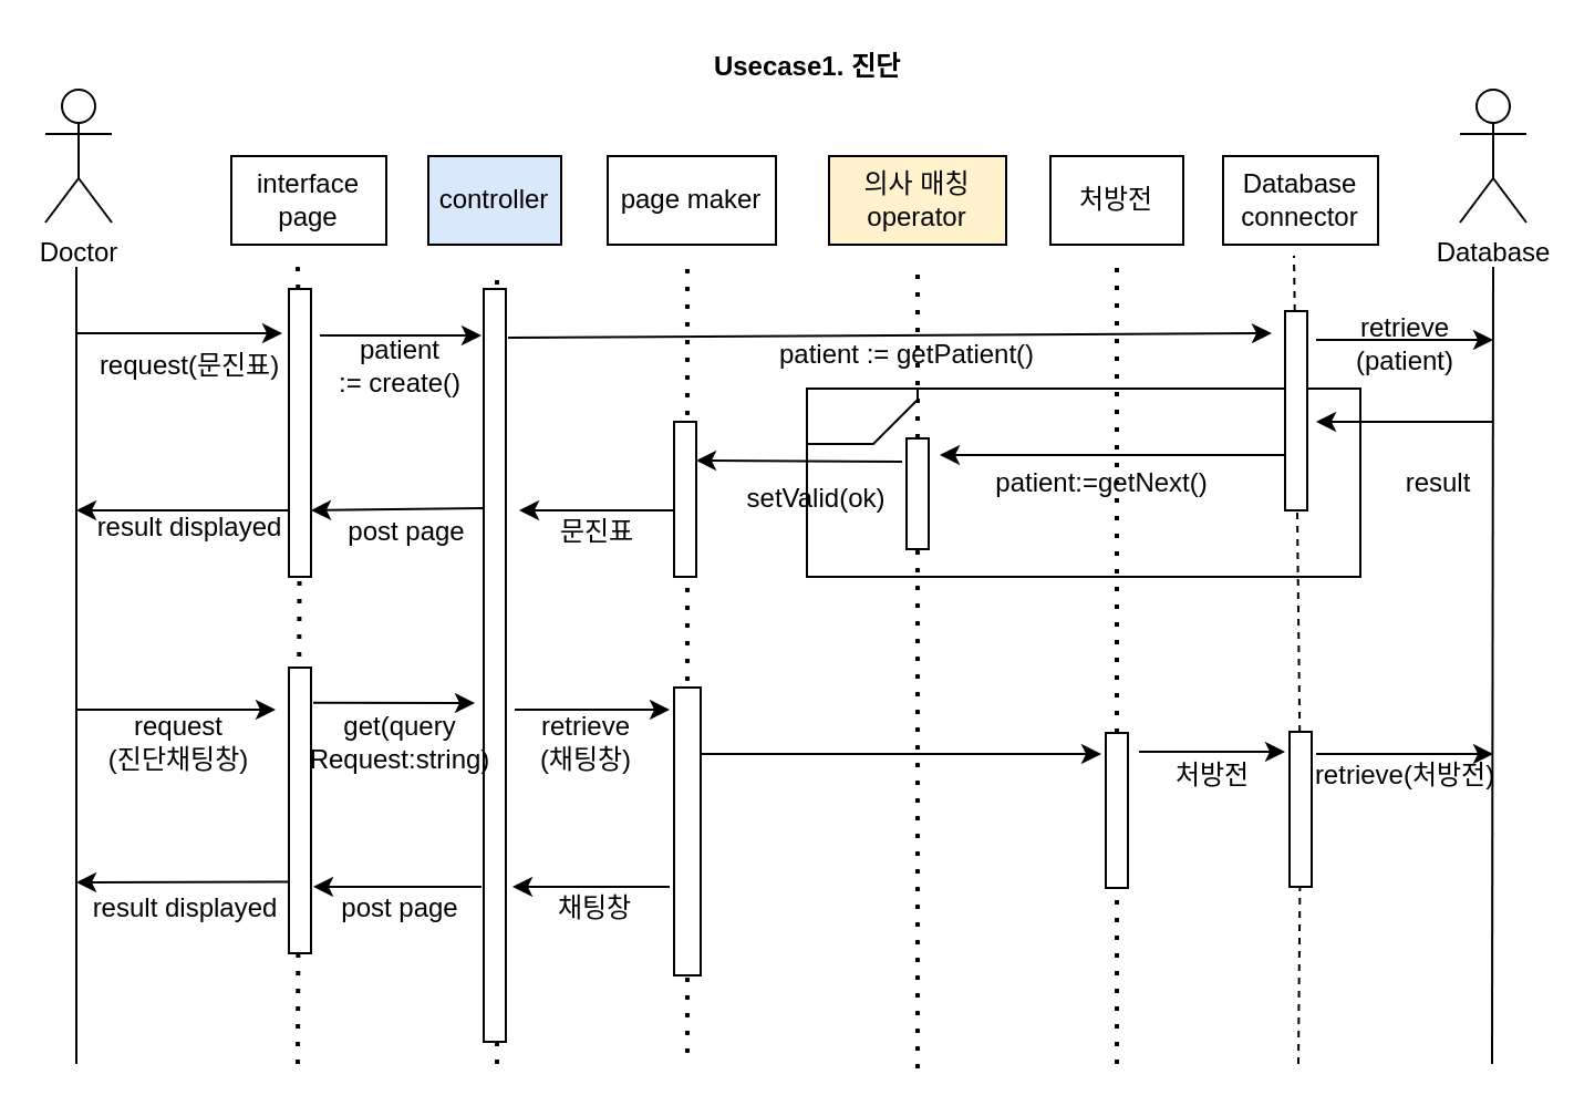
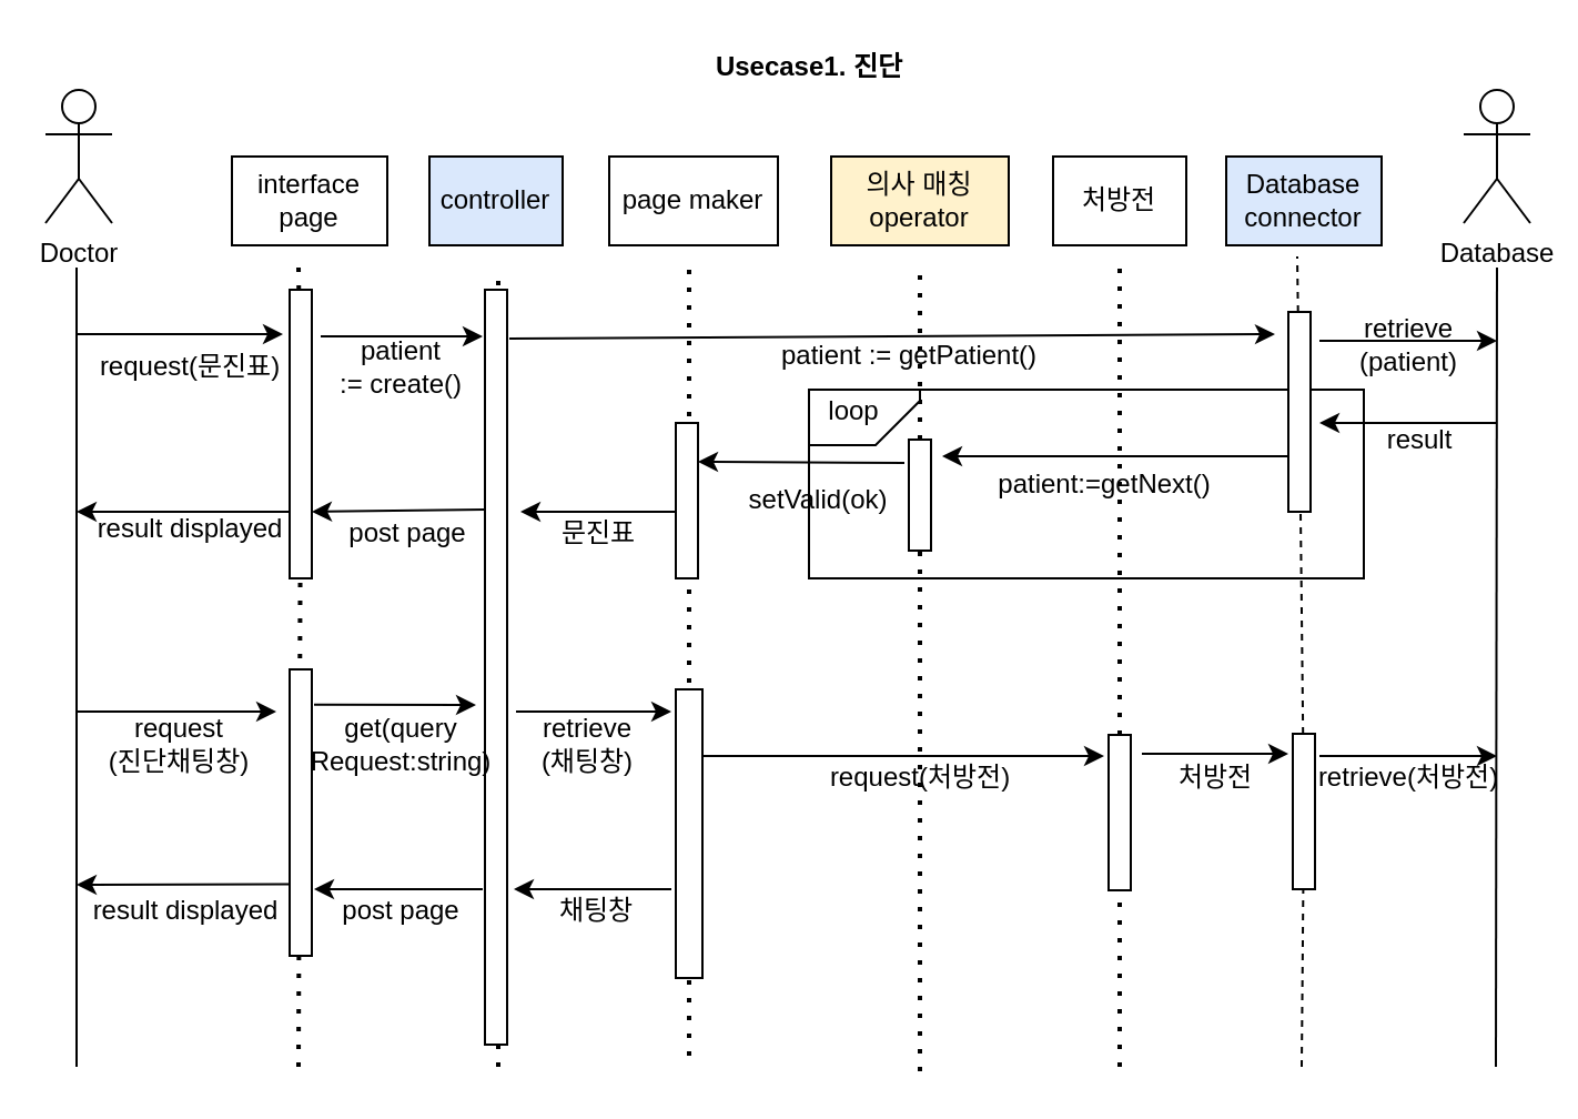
  <mxCell id="0" />
  <mxCell id="1" parent="0" />
  <mxCell id="2" value="" style="rounded=0;whiteSpace=wrap;html=1;" vertex="1" parent="1"><mxGeometry x="364" y="175" width="250" height="85" as="geometry" /></mxCell>
  <mxCell id="3" value="" style="endArrow=none;html=1;" edge="1" parent="1"><mxGeometry width="50" height="50" relative="1" as="geometry"><mxPoint x="34" y="480" as="sourcePoint" /><mxPoint x="34" y="120" as="targetPoint" /></mxGeometry></mxCell>
  <mxCell id="4" value="Doctor" style="shape=umlActor;verticalLabelPosition=bottom;verticalAlign=top;html=1;outlineConnect=0;" vertex="1" parent="1"><mxGeometry x="20" y="40" width="30" height="60" as="geometry" /></mxCell>
  <mxCell id="5" value="" style="endArrow=none;html=1;" edge="1" parent="1"><mxGeometry width="50" height="50" relative="1" as="geometry"><mxPoint x="673.5" y="480" as="sourcePoint" /><mxPoint x="674" y="120" as="targetPoint" /></mxGeometry></mxCell>
  <mxCell id="6" value="Database" style="shape=umlActor;verticalLabelPosition=bottom;verticalAlign=top;html=1;outlineConnect=0;" vertex="1" parent="1"><mxGeometry x="659" y="40" width="30" height="60" as="geometry" /></mxCell>
  <mxCell id="7" value="" style="endArrow=none;dashed=1;html=1;dashPattern=1 3;strokeWidth=2;startArrow=none;" edge="1" parent="1" source="20"><mxGeometry width="50" height="50" relative="1" as="geometry"><mxPoint x="134" y="480" as="sourcePoint" /><mxPoint x="134" y="120" as="targetPoint" /></mxGeometry></mxCell>
  <mxCell id="8" value="interface page" style="rounded=0;whiteSpace=wrap;html=1;" vertex="1" parent="1"><mxGeometry x="104" y="70" width="70" height="40" as="geometry" /></mxCell>
  <mxCell id="9" value="" style="endArrow=classic;html=1;" edge="1" parent="1"><mxGeometry width="50" height="50" relative="1" as="geometry"><mxPoint x="34" y="150" as="sourcePoint" /><mxPoint x="127" y="150" as="targetPoint" /></mxGeometry></mxCell>
  <mxCell id="10" value="" style="endArrow=none;dashed=1;html=1;dashPattern=1 3;strokeWidth=2;" edge="1" parent="1"><mxGeometry width="50" height="50" relative="1" as="geometry"><mxPoint x="224" y="480" as="sourcePoint" /><mxPoint x="224" y="120" as="targetPoint" /></mxGeometry></mxCell>
  <mxCell id="11" value="controller" style="rounded=0;whiteSpace=wrap;html=1;fillColor=#dae8fc;" vertex="1" parent="1"><mxGeometry x="193" y="70" width="60" height="40" as="geometry" /></mxCell>
  <mxCell id="12" value="" style="endArrow=none;dashed=1;html=1;dashPattern=1 3;strokeWidth=2;" edge="1" parent="1"><mxGeometry width="50" height="50" relative="1" as="geometry"><mxPoint x="310" y="475" as="sourcePoint" /><mxPoint x="310" y="115" as="targetPoint" /></mxGeometry></mxCell>
  <mxCell id="13" value="" style="endArrow=none;dashed=1;html=1;startArrow=none;" edge="1" parent="1" source="29"><mxGeometry width="50" height="50" relative="1" as="geometry"><mxPoint x="584" y="480" as="sourcePoint" /><mxPoint x="584" y="115" as="targetPoint" /></mxGeometry></mxCell>
  <mxCell id="14" value="page maker" style="rounded=0;whiteSpace=wrap;html=1;" vertex="1" parent="1"><mxGeometry x="274" y="70" width="76" height="40" as="geometry" /></mxCell>
- <mxCell id="15" value="Database connector" style="rounded=0;whiteSpace=wrap;html=1;" vertex="1" parent="1"><mxGeometry x="552" y="70" width="70" height="40" as="geometry" /></mxCell>
+ <mxCell id="15" value="Database connector" style="rounded=0;whiteSpace=wrap;html=1;fillColor=#dae8fc;" vertex="1" parent="1"><mxGeometry x="552" y="70" width="70" height="40" as="geometry" /></mxCell>
  <mxCell id="16" value="의사 매칭 operator" style="rounded=0;whiteSpace=wrap;html=1;fillColor=#fff2cc;" vertex="1" parent="1"><mxGeometry x="374" y="70" width="80" height="40" as="geometry" /></mxCell>
  <mxCell id="17" value="" style="endArrow=none;dashed=1;html=1;dashPattern=1 3;strokeWidth=2;startArrow=none;" edge="1" parent="1" source="24"><mxGeometry width="50" height="50" relative="1" as="geometry"><mxPoint x="414" y="482" as="sourcePoint" /><mxPoint x="414" y="120" as="targetPoint" /></mxGeometry></mxCell>
  <mxCell id="18" value="" style="endArrow=none;dashed=1;html=1;dashPattern=1 3;strokeWidth=2;startArrow=none;" edge="1" parent="1" source="26"><mxGeometry width="50" height="50" relative="1" as="geometry"><mxPoint x="504" y="480" as="sourcePoint" /><mxPoint x="504" y="120" as="targetPoint" /></mxGeometry></mxCell>
  <mxCell id="19" value="처방전" style="rounded=0;whiteSpace=wrap;html=1;" vertex="1" parent="1"><mxGeometry x="474" y="70" width="60" height="40" as="geometry" /></mxCell>
  <mxCell id="20" value="" style="rounded=0;whiteSpace=wrap;html=1;" vertex="1" parent="1"><mxGeometry x="130" y="130" width="10" height="130" as="geometry" /></mxCell>
  <mxCell id="21" value="" style="endArrow=none;dashed=1;html=1;dashPattern=1 3;strokeWidth=2;" edge="1" parent="1" target="20"><mxGeometry width="50" height="50" relative="1" as="geometry"><mxPoint x="134" y="480" as="sourcePoint" /><mxPoint x="134" y="120" as="targetPoint" /></mxGeometry></mxCell>
  <mxCell id="22" value="" style="rounded=0;whiteSpace=wrap;html=1;" vertex="1" parent="1"><mxGeometry x="218" y="130" width="10" height="340" as="geometry" /></mxCell>
  <mxCell id="23" value="" style="rounded=0;whiteSpace=wrap;html=1;" vertex="1" parent="1"><mxGeometry x="304" y="190" width="10" height="70" as="geometry" /></mxCell>
  <mxCell id="24" value="" style="rounded=0;whiteSpace=wrap;html=1;" vertex="1" parent="1"><mxGeometry x="409" y="197.5" width="10" height="50" as="geometry" /></mxCell>
  <mxCell id="25" value="" style="endArrow=none;dashed=1;html=1;dashPattern=1 3;strokeWidth=2;" edge="1" parent="1" target="24"><mxGeometry width="50" height="50" relative="1" as="geometry"><mxPoint x="414" y="482" as="sourcePoint" /><mxPoint x="414" y="120" as="targetPoint" /></mxGeometry></mxCell>
  <mxCell id="26" value="" style="rounded=0;whiteSpace=wrap;html=1;" vertex="1" parent="1"><mxGeometry x="499" y="330.5" width="10" height="70" as="geometry" /></mxCell>
  <mxCell id="27" value="" style="endArrow=none;dashed=1;html=1;dashPattern=1 3;strokeWidth=2;" edge="1" parent="1" target="26"><mxGeometry width="50" height="50" relative="1" as="geometry"><mxPoint x="504" y="480" as="sourcePoint" /><mxPoint x="504" y="120" as="targetPoint" /></mxGeometry></mxCell>
  <mxCell id="28" value="request(문진표)" style="text;html=1;align=center;verticalAlign=middle;resizable=0;points=[];autosize=1;strokeColor=none;" vertex="1" parent="1"><mxGeometry x="40" y="155" width="90" height="20" as="geometry" /></mxCell>
  <mxCell id="29" value="" style="rounded=0;whiteSpace=wrap;html=1;" vertex="1" parent="1"><mxGeometry x="580" y="140" width="10" height="90" as="geometry" /></mxCell>
  <mxCell id="30" value="" style="endArrow=none;dashed=1;html=1;startArrow=none;" edge="1" parent="1" source="31" target="29"><mxGeometry width="50" height="50" relative="1" as="geometry"><mxPoint x="584" y="480" as="sourcePoint" /><mxPoint x="584" y="115" as="targetPoint" /></mxGeometry></mxCell>
  <mxCell id="31" value="" style="rounded=0;whiteSpace=wrap;html=1;" vertex="1" parent="1"><mxGeometry x="582" y="330" width="10" height="70" as="geometry" /></mxCell>
  <mxCell id="32" value="" style="endArrow=none;dashed=1;html=1;" edge="1" parent="1" target="31"><mxGeometry width="50" height="50" relative="1" as="geometry"><mxPoint x="586" y="480" as="sourcePoint" /><mxPoint x="584.918" y="201" as="targetPoint" /></mxGeometry></mxCell>
  <mxCell id="33" value="" style="endArrow=classic;html=1;" edge="1" parent="1"><mxGeometry width="50" height="50" relative="1" as="geometry"><mxPoint x="229" y="152" as="sourcePoint" /><mxPoint x="574" y="150" as="targetPoint" /></mxGeometry></mxCell>
  <mxCell id="34" value="" style="endArrow=classic;html=1;exitX=1.4;exitY=0.177;exitDx=0;exitDy=0;exitPerimeter=0;" edge="1" parent="1"><mxGeometry width="50" height="50" relative="1" as="geometry"><mxPoint x="144" y="151.01" as="sourcePoint" /><mxPoint x="217" y="151" as="targetPoint" /></mxGeometry></mxCell>
  <mxCell id="35" value="" style="endArrow=classic;html=1;" edge="1" parent="1"><mxGeometry width="50" height="50" relative="1" as="geometry"><mxPoint x="594" y="153" as="sourcePoint" /><mxPoint x="674" y="153" as="targetPoint" /></mxGeometry></mxCell>
  <mxCell id="36" value="" style="endArrow=classic;html=1;" edge="1" parent="1"><mxGeometry width="50" height="50" relative="1" as="geometry"><mxPoint x="674" y="190" as="sourcePoint" /><mxPoint x="594" y="190" as="targetPoint" /></mxGeometry></mxCell>
  <mxCell id="37" value="" style="endArrow=classic;html=1;" edge="1" parent="1"><mxGeometry width="50" height="50" relative="1" as="geometry"><mxPoint x="580" y="205" as="sourcePoint" /><mxPoint x="424" y="205" as="targetPoint" /></mxGeometry></mxCell>
  <mxCell id="38" value="" style="endArrow=classic;html=1;entryX=1;entryY=0.25;entryDx=0;entryDy=0;" edge="1" parent="1" target="23"><mxGeometry width="50" height="50" relative="1" as="geometry"><mxPoint x="407" y="208" as="sourcePoint" /><mxPoint x="317" y="200.5" as="targetPoint" /></mxGeometry></mxCell>
  <mxCell id="39" value="" style="endArrow=classic;html=1;" edge="1" parent="1"><mxGeometry width="50" height="50" relative="1" as="geometry"><mxPoint x="304" y="230" as="sourcePoint" /><mxPoint x="234" y="230" as="targetPoint" /></mxGeometry></mxCell>
  <mxCell id="40" value="" style="endArrow=classic;html=1;exitX=0;exitY=0.291;exitDx=0;exitDy=0;exitPerimeter=0;" edge="1" parent="1" source="22"><mxGeometry width="50" height="50" relative="1" as="geometry"><mxPoint x="304" y="230" as="sourcePoint" /><mxPoint x="140" y="230" as="targetPoint" /></mxGeometry></mxCell>
  <mxCell id="41" value="" style="rounded=0;whiteSpace=wrap;html=1;" vertex="1" parent="1"><mxGeometry x="304" y="310" width="12" height="130" as="geometry" /></mxCell>
  <mxCell id="42" value="" style="endArrow=classic;html=1;" edge="1" parent="1"><mxGeometry width="50" height="50" relative="1" as="geometry"><mxPoint x="34" y="320" as="sourcePoint" /><mxPoint x="124" y="320" as="targetPoint" /></mxGeometry></mxCell>
  <mxCell id="43" value="" style="rounded=0;whiteSpace=wrap;html=1;" vertex="1" parent="1"><mxGeometry x="130" y="301" width="10" height="129" as="geometry" /></mxCell>
  <mxCell id="44" value="" style="endArrow=classic;html=1;" edge="1" parent="1"><mxGeometry width="50" height="50" relative="1" as="geometry"><mxPoint x="130" y="230" as="sourcePoint" /><mxPoint x="34" y="230" as="targetPoint" /></mxGeometry></mxCell>
  <mxCell id="45" value="" style="endArrow=classic;html=1;exitX=1.1;exitY=0.123;exitDx=0;exitDy=0;exitPerimeter=0;" edge="1" parent="1" source="43"><mxGeometry width="50" height="50" relative="1" as="geometry"><mxPoint x="304" y="280" as="sourcePoint" /><mxPoint x="214" y="317" as="targetPoint" /></mxGeometry></mxCell>
  <mxCell id="46" value="" style="endArrow=classic;html=1;entryX=-0.167;entryY=0.077;entryDx=0;entryDy=0;entryPerimeter=0;" edge="1" parent="1" target="41"><mxGeometry width="50" height="50" relative="1" as="geometry"><mxPoint x="232" y="320" as="sourcePoint" /><mxPoint x="668" y="310" as="targetPoint" /></mxGeometry></mxCell>
  <mxCell id="47" value="" style="endArrow=classic;html=1;" edge="1" parent="1"><mxGeometry width="50" height="50" relative="1" as="geometry"><mxPoint x="316" y="340" as="sourcePoint" /><mxPoint x="497" y="340" as="targetPoint" /></mxGeometry></mxCell>
  <mxCell id="48" value="" style="endArrow=classic;html=1;" edge="1" parent="1"><mxGeometry width="50" height="50" relative="1" as="geometry"><mxPoint x="514" y="339" as="sourcePoint" /><mxPoint x="580" y="339" as="targetPoint" /></mxGeometry></mxCell>
  <mxCell id="49" value="" style="endArrow=classic;html=1;" edge="1" parent="1"><mxGeometry width="50" height="50" relative="1" as="geometry"><mxPoint x="594" y="340" as="sourcePoint" /><mxPoint x="674" y="340" as="targetPoint" /></mxGeometry></mxCell>
  <mxCell id="50" value="result displayed" style="text;html=1;align=center;verticalAlign=middle;resizable=0;points=[];autosize=1;strokeColor=none;" vertex="1" parent="1"><mxGeometry x="35" y="227.5" width="100" height="20" as="geometry" /></mxCell>
  <mxCell id="51" value="request&lt;br&gt;(진단채팅창)" style="text;html=1;align=center;verticalAlign=middle;resizable=0;points=[];autosize=1;strokeColor=none;" vertex="1" parent="1"><mxGeometry x="40" y="320" width="80" height="30" as="geometry" /></mxCell>
  <mxCell id="52" value="&lt;b&gt;Usecase1. 진단&lt;/b&gt;" style="text;html=1;align=center;verticalAlign=middle;resizable=0;points=[];autosize=1;strokeColor=none;" vertex="1" parent="1"><mxGeometry x="314" y="20" width="100" height="20" as="geometry" /></mxCell>
  <mxCell id="53" value="" style="shape=card;whiteSpace=wrap;html=1;rotation=-180;size=20;" vertex="1" parent="1"><mxGeometry x="364" y="175" width="50" height="25" as="geometry" /></mxCell>
+ <mxCell id="54" value="loop" style="text;html=1;align=center;verticalAlign=middle;resizable=0;points=[];autosize=1;strokeColor=none;" vertex="1" parent="1"><mxGeometry x="364" y="175" width="40" height="20" as="geometry" /></mxCell>
  <mxCell id="55" value="patient:=getNext()" style="text;html=1;align=center;verticalAlign=middle;resizable=0;points=[];autosize=1;strokeColor=none;" vertex="1" parent="1"><mxGeometry x="442" y="207.5" width="110" height="20" as="geometry" /></mxCell>
  <mxCell id="56" value="setValid(ok)" style="text;html=1;align=center;verticalAlign=middle;resizable=0;points=[];autosize=1;strokeColor=none;" vertex="1" parent="1"><mxGeometry x="328" y="215" width="80" height="20" as="geometry" /></mxCell>
  <mxCell id="57" value="문진표" style="text;html=1;align=center;verticalAlign=middle;resizable=0;points=[];autosize=1;strokeColor=none;" vertex="1" parent="1"><mxGeometry x="244" y="230" width="50" height="20" as="geometry" /></mxCell>
  <mxCell id="58" value="patient &lt;br&gt;:= create()" style="text;html=1;align=center;verticalAlign=middle;resizable=0;points=[];autosize=1;strokeColor=none;" vertex="1" parent="1"><mxGeometry x="145" y="150" width="70" height="30" as="geometry" /></mxCell>
  <mxCell id="59" value="retrieve(처방전)" style="text;html=1;align=center;verticalAlign=middle;resizable=0;points=[];autosize=1;strokeColor=none;" vertex="1" parent="1"><mxGeometry x="589" y="340" width="90" height="20" as="geometry" /></mxCell>
  <mxCell id="60" value="처방전" style="text;html=1;align=center;verticalAlign=middle;resizable=0;points=[];autosize=1;strokeColor=none;" vertex="1" parent="1"><mxGeometry x="522" y="340" width="50" height="20" as="geometry" /></mxCell>
  <mxCell id="61" value="post page" style="text;html=1;align=center;verticalAlign=middle;resizable=0;points=[];autosize=1;strokeColor=none;" vertex="1" parent="1"><mxGeometry x="148" y="230" width="70" height="20" as="geometry" /></mxCell>
- <mxCell id="62" value="result" style="text;html=1;align=center;verticalAlign=middle;resizable=0;points=[];autosize=1;strokeColor=none;" vertex="1" parent="1"><mxGeometry x="629" y="207.5" width="40" height="20" as="geometry" /></mxCell>
+ <mxCell id="62" value="result" style="text;html=1;align=center;verticalAlign=middle;resizable=0;points=[];autosize=1;strokeColor=none;" vertex="1" parent="1"><mxGeometry x="619" y="187.5" width="40" height="20" as="geometry" /></mxCell>
  <mxCell id="63" value="patient := getPatient()" style="text;html=1;align=center;verticalAlign=middle;resizable=0;points=[];autosize=1;strokeColor=none;" vertex="1" parent="1"><mxGeometry x="344" y="150" width="130" height="20" as="geometry" /></mxCell>
  <mxCell id="64" value="retrieve&lt;br&gt;(patient)" style="text;html=1;align=center;verticalAlign=middle;resizable=0;points=[];autosize=1;strokeColor=none;" vertex="1" parent="1"><mxGeometry x="604" y="140" width="60" height="30" as="geometry" /></mxCell>
  <mxCell id="65" value="get(query&lt;br&gt;Request:string)" style="text;html=1;align=center;verticalAlign=middle;resizable=0;points=[];autosize=1;strokeColor=none;" vertex="1" parent="1"><mxGeometry x="130" y="320" width="100" height="30" as="geometry" /></mxCell>
  <mxCell id="66" value="" style="endArrow=classic;html=1;entryX=1.3;entryY=0.794;entryDx=0;entryDy=0;entryPerimeter=0;" edge="1" parent="1" target="22"><mxGeometry width="50" height="50" relative="1" as="geometry"><mxPoint x="302" y="400" as="sourcePoint" /><mxPoint x="274" y="220" as="targetPoint" /></mxGeometry></mxCell>
  <mxCell id="67" value="" style="endArrow=classic;html=1;" edge="1" parent="1"><mxGeometry width="50" height="50" relative="1" as="geometry"><mxPoint x="217" y="400" as="sourcePoint" /><mxPoint x="141" y="400" as="targetPoint" /></mxGeometry></mxCell>
  <mxCell id="68" value="" style="endArrow=classic;html=1;exitX=0;exitY=0.75;exitDx=0;exitDy=0;" edge="1" parent="1" source="43"><mxGeometry width="50" height="50" relative="1" as="geometry"><mxPoint x="224" y="270" as="sourcePoint" /><mxPoint x="34" y="398" as="targetPoint" /></mxGeometry></mxCell>
  <mxCell id="69" value="result displayed" style="text;html=1;align=center;verticalAlign=middle;resizable=0;points=[];autosize=1;strokeColor=none;" vertex="1" parent="1"><mxGeometry x="33" y="400" width="100" height="20" as="geometry" /></mxCell>
  <mxCell id="70" value="post page" style="text;html=1;align=center;verticalAlign=middle;resizable=0;points=[];autosize=1;strokeColor=none;" vertex="1" parent="1"><mxGeometry x="145" y="400" width="70" height="20" as="geometry" /></mxCell>
  <mxCell id="71" value="채팅창" style="text;html=1;align=center;verticalAlign=middle;resizable=0;points=[];autosize=1;strokeColor=none;" vertex="1" parent="1"><mxGeometry x="243" y="400" width="50" height="20" as="geometry" /></mxCell>
  <mxCell id="72" value="retrieve&lt;br&gt;(채팅창)" style="text;html=1;align=center;verticalAlign=middle;resizable=0;points=[];autosize=1;strokeColor=none;" vertex="1" parent="1"><mxGeometry x="234" y="320" width="60" height="30" as="geometry" /></mxCell>
+ <mxCell id="73" value="request(처방전)" style="text;html=1;align=center;verticalAlign=middle;resizable=0;points=[];autosize=1;strokeColor=none;" vertex="1" parent="1"><mxGeometry x="369" y="340" width="90" height="20" as="geometry" /></mxCell>
